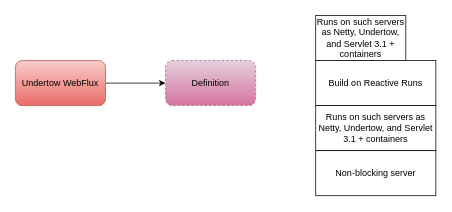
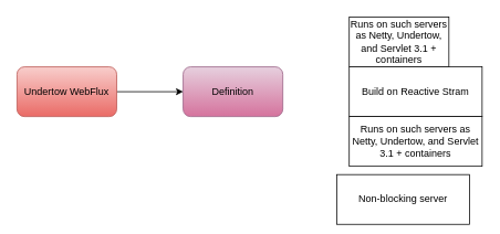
  <mxCell id="0" />
  <mxCell id="1" parent="0" />
  <mxCell id="2" value="" style="edgeStyle=orthogonalEdgeStyle;rounded=0;orthogonalLoop=1;jettySize=auto;html=1;" edge="1" parent="1" source="3" target="4"><mxGeometry relative="1" as="geometry" /></mxCell>
  <mxCell id="3" value="Undertow WebFlux" style="rounded=1;whiteSpace=wrap;html=1;gradientColor=#ea6b66;fillColor=#f8cecc;strokeColor=#b85450;" vertex="1" parent="1"><mxGeometry x="20" y="80" width="120" height="60" as="geometry" /></mxCell>
- <mxCell id="4" value="Definition" style="rounded=1;whiteSpace=wrap;html=1;gradientColor=#d5739d;fillColor=#e6d0de;strokeColor=#996185;dashed=1;" vertex="1" parent="1"><mxGeometry x="220" y="80" width="120" height="60" as="geometry" /></mxCell>
- <mxCell id="5" value="Build on Reactive Runs" style="rounded=0;whiteSpace=wrap;html=1;" vertex="1" parent="1"><mxGeometry x="420" y="80" width="160" height="60" as="geometry" /></mxCell>
+ <mxCell id="4" value="Definition" style="rounded=1;whiteSpace=wrap;html=1;gradientColor=#d5739d;fillColor=#e6d0de;strokeColor=#996185;" vertex="1" parent="1"><mxGeometry x="220" y="80" width="120" height="60" as="geometry" /></mxCell>
+ <mxCell id="5" value="Build on Reactive Stram" style="rounded=0;whiteSpace=wrap;html=1;" vertex="1" parent="1"><mxGeometry x="420" y="80" width="160" height="60" as="geometry" /></mxCell>
  <mxCell id="6" value="Runs on such servers as Netty, Undertow, and Servlet 3.1 + containers" style="rounded=0;whiteSpace=wrap;html=1;" vertex="1" parent="1"><mxGeometry x="420" y="140" width="160" height="60" as="geometry" /></mxCell>
  <mxCell id="7" value="Runs on such servers as Netty, Undertow, and Servlet 3.1 + containers" style="rounded=0;whiteSpace=wrap;html=1;" vertex="1" parent="1"><mxGeometry x="420" y="20" width="120" height="60" as="geometry" /></mxCell>
- <mxCell id="8" value="Non-blocking server" style="rounded=0;whiteSpace=wrap;html=1;" vertex="1" parent="1"><mxGeometry x="420" y="200" width="160" height="60" as="geometry" /></mxCell>
+ <mxCell id="8" value="Non-blocking server" style="rounded=0;whiteSpace=wrap;html=1;" vertex="1" parent="1"><mxGeometry x="405" y="210" width="160" height="60" as="geometry" /></mxCell>
